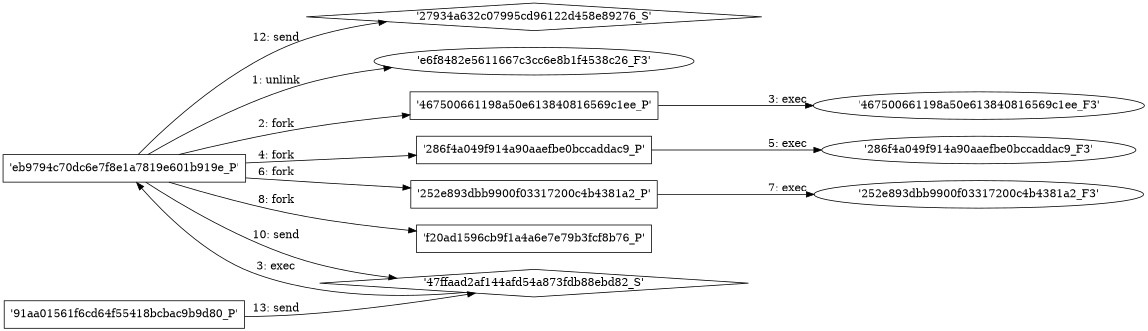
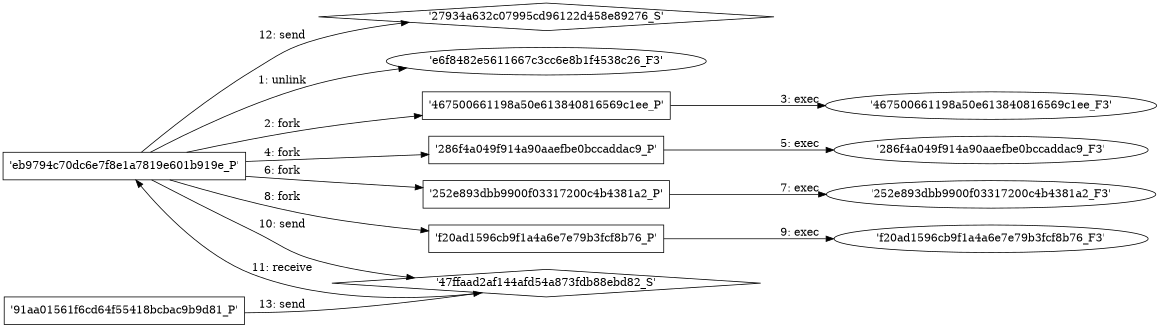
  digraph {
    engine=neato
    fixedsize=false
    fontsize=10
    nodesep=0.3
    rankdir=LR
    ranksep=0
    splines=true
    node [node_type=Process shape=box]
    n1 [label="'e6f8482e5611667c3cc6e8b1f4538c26_F3'" node_type=file shape=ellipse]
    "'eb9794c70dc6e7f8e1a7819e601b919e_P'"
    "'467500661198a50e613840816569c1ee_P'"
    "'286f4a049f914a90aaefbe0bccaddac9_P'"
    "'252e893dbb9900f03317200c4b4381a2_P'"
    "'f20ad1596cb9f1a4a6e7e79b3fcf8b76_P'"
    "'47ffaad2af144afd54a873fdb88ebd82_S'" [node_type=Socket shape=diamond]
    "'27934a632c07995cd96122d458e89276_S'" [node_type=Socket shape=diamond]
    "'467500661198a50e613840816569c1ee_F3'" [node_type=File shape=ellipse]
    "'286f4a049f914a90aaefbe0bccaddac9_F3'" [node_type=File shape=ellipse]
    "'252e893dbb9900f03317200c4b4381a2_F3'" [node_type=File shape=ellipse]
-   "'91aa01561f6cd64f55418bcbac9b9d81_P'" [label="'91aa01561f6cd64f55418bcbac9b9d80_P'"]
+   "'f20ad1596cb9f1a4a6e7e79b3fcf8b76_F3'" [node_type=File shape=ellipse]
+   "'91aa01561f6cd64f55418bcbac9b9d81_P'"
    "'eb9794c70dc6e7f8e1a7819e601b919e_P'" -> n1 [label="1: unlink"]
    "'eb9794c70dc6e7f8e1a7819e601b919e_P'" -> "'467500661198a50e613840816569c1ee_P'" [label="2: fork"]
    "'eb9794c70dc6e7f8e1a7819e601b919e_P'" -> "'286f4a049f914a90aaefbe0bccaddac9_P'" [label="4: fork"]
    "'eb9794c70dc6e7f8e1a7819e601b919e_P'" -> "'252e893dbb9900f03317200c4b4381a2_P'" [label="6: fork"]
    "'eb9794c70dc6e7f8e1a7819e601b919e_P'" -> "'f20ad1596cb9f1a4a6e7e79b3fcf8b76_P'" [label="8: fork"]
    "'eb9794c70dc6e7f8e1a7819e601b919e_P'" -> "'47ffaad2af144afd54a873fdb88ebd82_S'" [label="10: send"]
    "'eb9794c70dc6e7f8e1a7819e601b919e_P'" -> "'27934a632c07995cd96122d458e89276_S'" [label="12: send"]
    "'467500661198a50e613840816569c1ee_P'" -> "'467500661198a50e613840816569c1ee_F3'" [label="3: exec"]
    "'286f4a049f914a90aaefbe0bccaddac9_P'" -> "'286f4a049f914a90aaefbe0bccaddac9_F3'" [label="5: exec"]
    "'252e893dbb9900f03317200c4b4381a2_P'" -> "'252e893dbb9900f03317200c4b4381a2_F3'" [label="7: exec"]
-   "'47ffaad2af144afd54a873fdb88ebd82_S'" -> "'eb9794c70dc6e7f8e1a7819e601b919e_P'" [label="3: exec"]
+   "'f20ad1596cb9f1a4a6e7e79b3fcf8b76_P'" -> "'f20ad1596cb9f1a4a6e7e79b3fcf8b76_F3'" [label="9: exec"]
+   "'47ffaad2af144afd54a873fdb88ebd82_S'" -> "'eb9794c70dc6e7f8e1a7819e601b919e_P'" [label="11: receive"]
    "'91aa01561f6cd64f55418bcbac9b9d81_P'" -> "'47ffaad2af144afd54a873fdb88ebd82_S'" [label="13: send"]
  }
